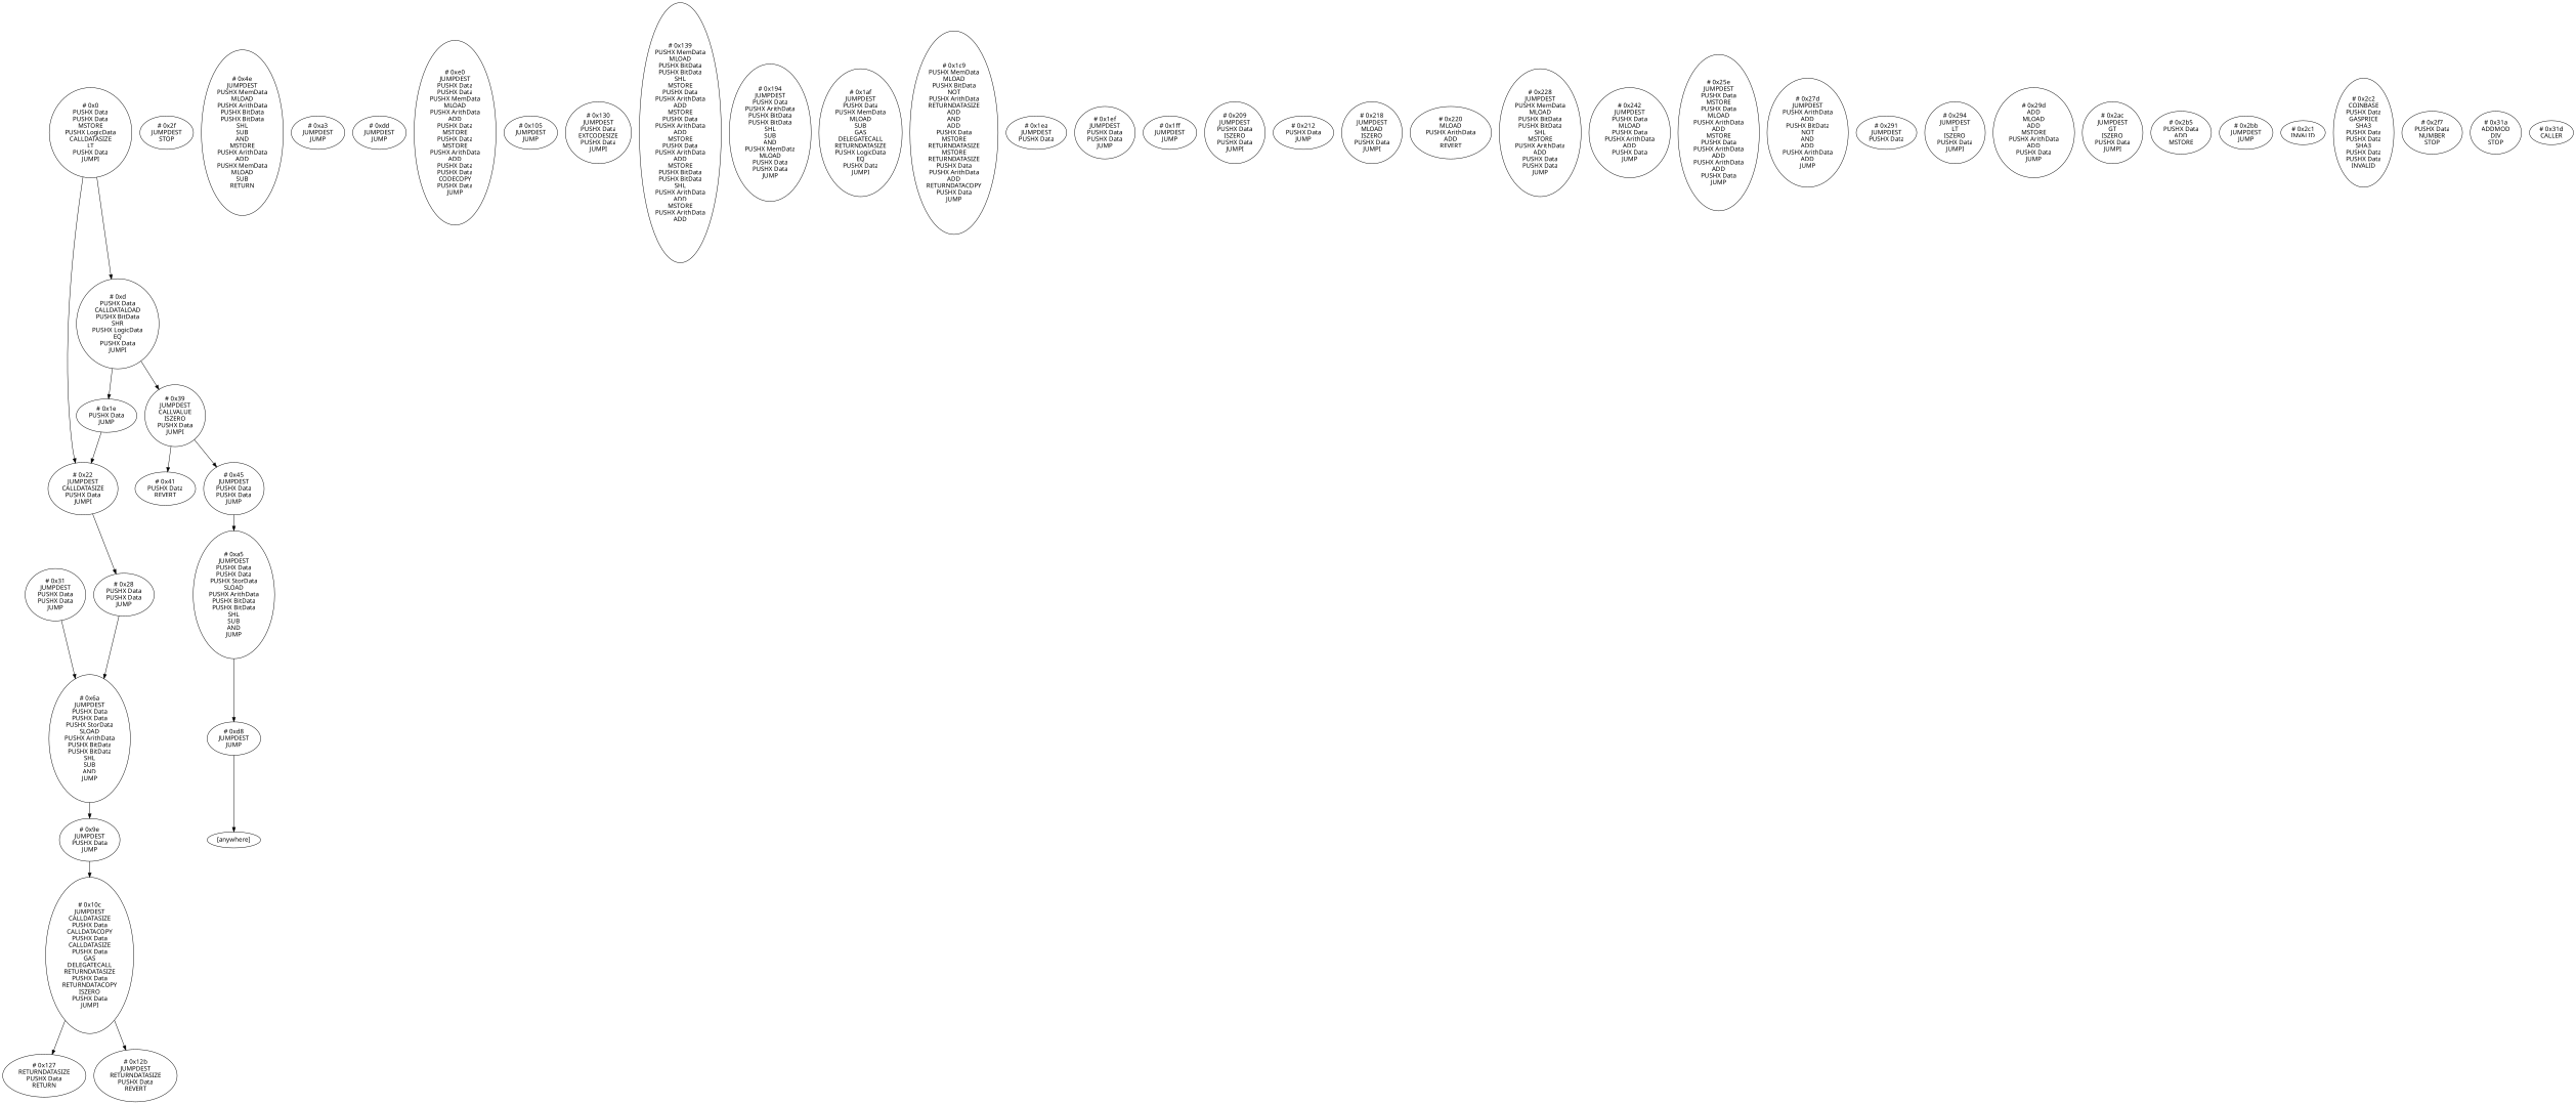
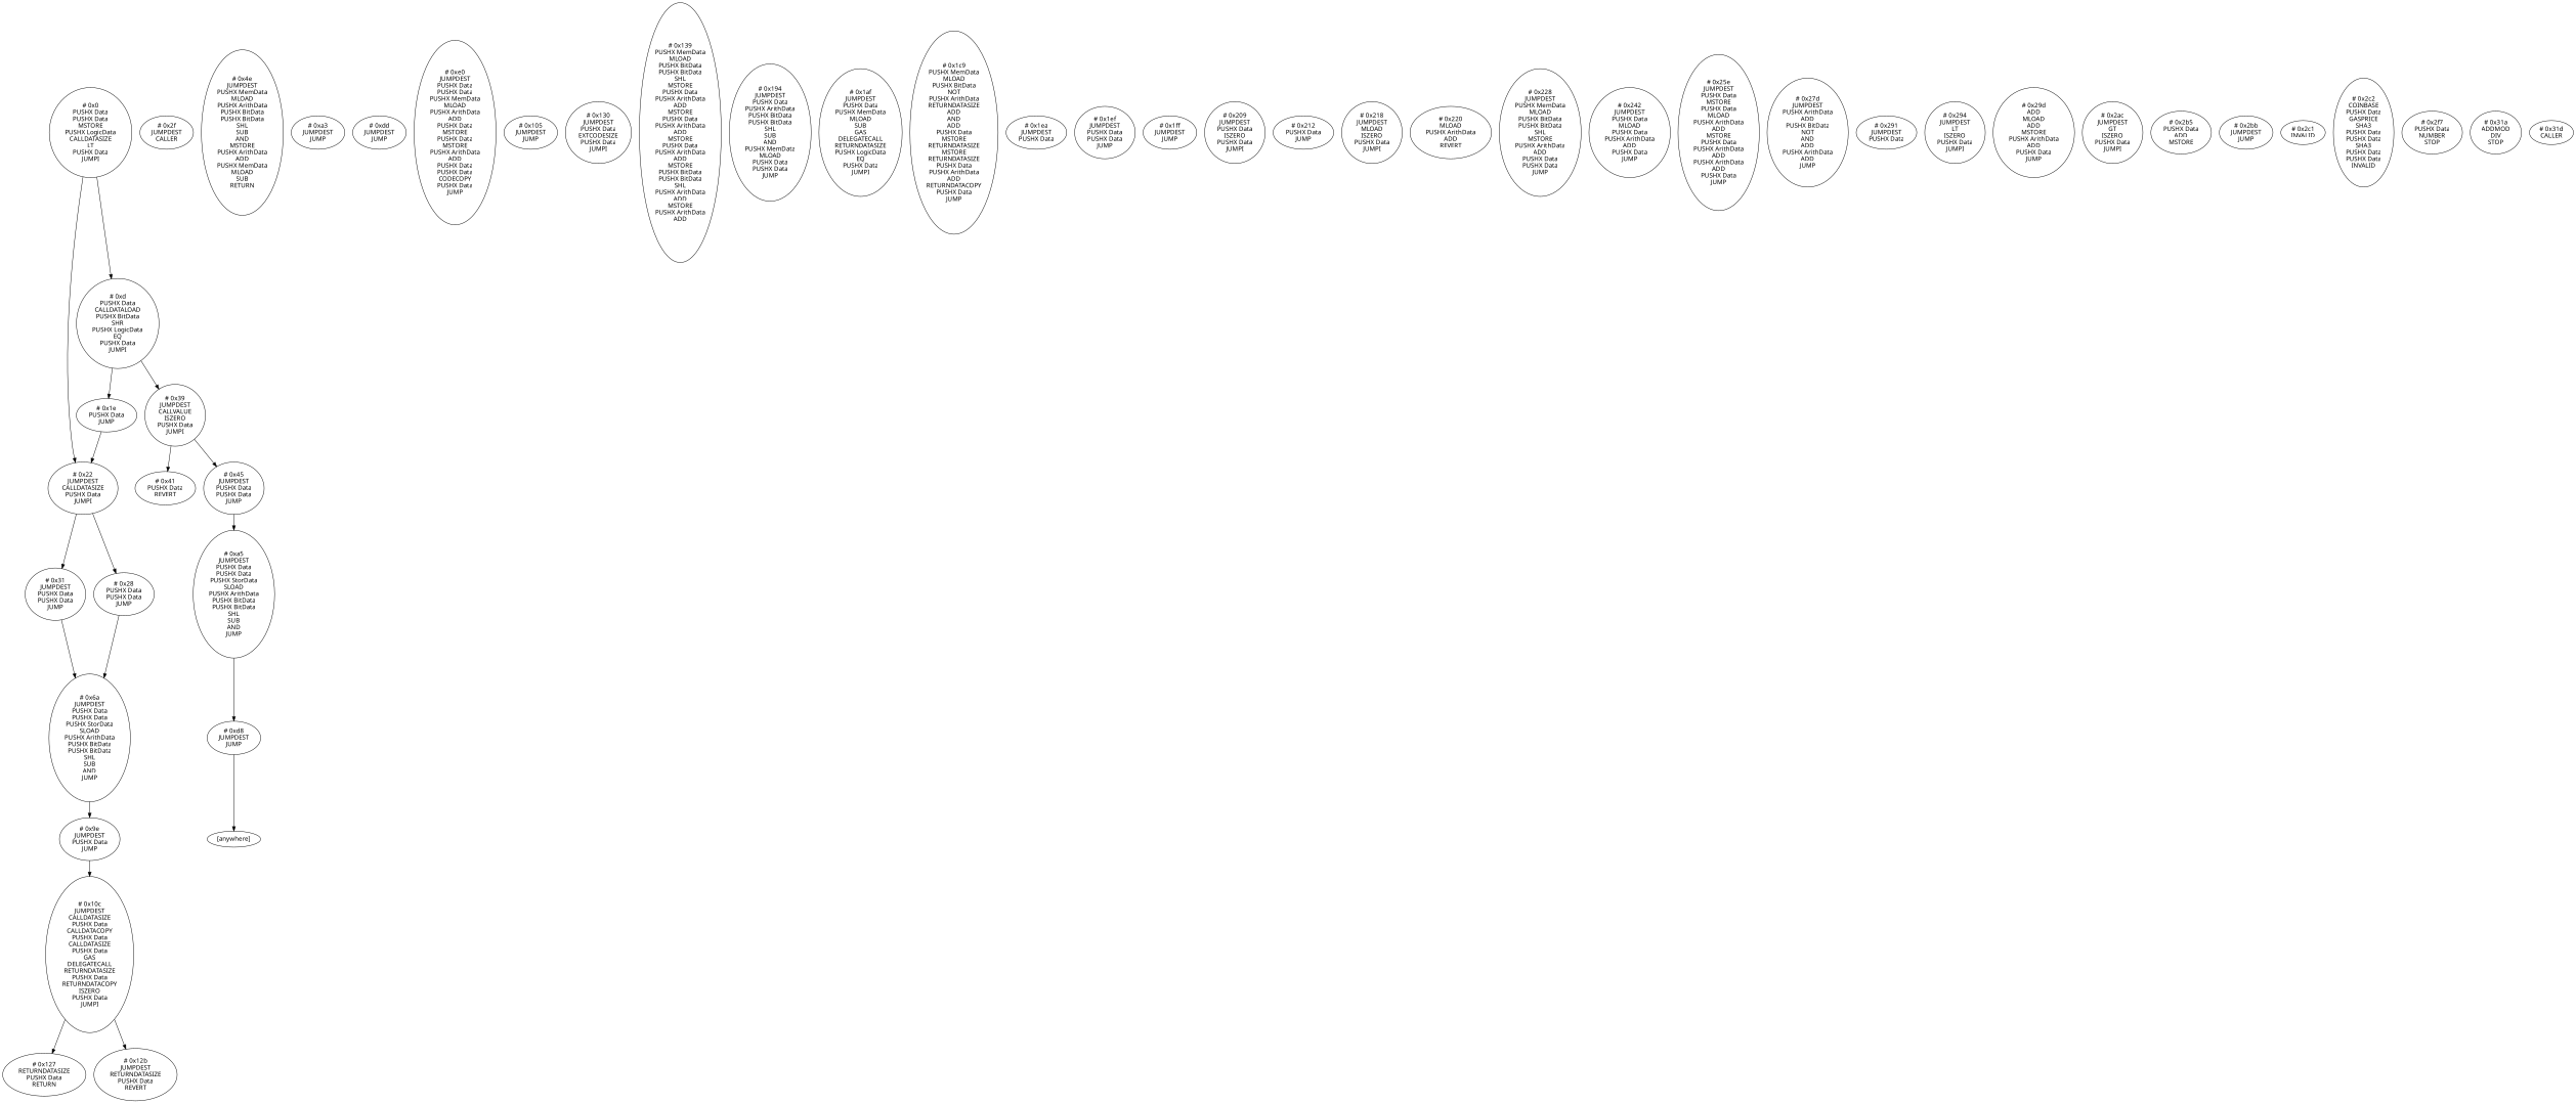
  digraph {
    compound=true
    fontname="Noto Sans"
    node [fontname="Noto Sans"]
    edge [fontname="Noto Sans"]
    n1 [label="[anywhere]"]
    n2 [label="# 0x0\nPUSHX Data\nPUSHX Data\nMSTORE\nPUSHX LogicData\nCALLDATASIZE\nLT\nPUSHX Data\nJUMPI\n"]
    n3 [label="# 0xd\nPUSHX Data\nCALLDATALOAD\nPUSHX BitData\nSHR\nPUSHX LogicData\nEQ\nPUSHX Data\nJUMPI\n"]
    n4 [label="# 0x22\nJUMPDEST\nCALLDATASIZE\nPUSHX Data\nJUMPI\n"]
    n5 [label="# 0x1e\nPUSHX Data\nJUMP\n"]
    n6 [label="# 0x39\nJUMPDEST\nCALLVALUE\nISZERO\nPUSHX Data\nJUMPI\n"]
    n7 [label="# 0x31\nJUMPDEST\nPUSHX Data\nPUSHX Data\nJUMP\n"]
    n8 [label="# 0x28\nPUSHX Data\nPUSHX Data\nJUMP\n"]
    n9 [label="# 0x41\nPUSHX Data\nREVERT\n"]
    n10 [label="# 0x45\nJUMPDEST\nPUSHX Data\nPUSHX Data\nJUMP\n"]
    n11 [label="# 0x6a\nJUMPDEST\nPUSHX Data\nPUSHX Data\nPUSHX StorData\nSLOAD\nPUSHX ArithData\nPUSHX BitData\nPUSHX BitData\nSHL\nSUB\nAND\nJUMP\n"]
    n12 [label="# 0x9e\nJUMPDEST\nPUSHX Data\nJUMP\n"]
-   n13 [label="# 0x2f\nJUMPDEST\nSTOP\n"]
+   n13 [label="# 0x2f\nJUMPDEST\nCALLER\n"]
    n14 [label="# 0xa5\nJUMPDEST\nPUSHX Data\nPUSHX Data\nPUSHX StorData\nSLOAD\nPUSHX ArithData\nPUSHX BitData\nPUSHX BitData\nSHL\nSUB\nAND\nJUMP\n"]
    n15 [label="# 0xd8\nJUMPDEST\nJUMP\n"]
    n16 [label="# 0x4e\nJUMPDEST\nPUSHX MemData\nMLOAD\nPUSHX ArithData\nPUSHX BitData\nPUSHX BitData\nSHL\nSUB\nAND\nMSTORE\nPUSHX ArithData\nADD\nPUSHX MemData\nMLOAD\nSUB\nRETURN\n"]
    n17 [label="# 0x10c\nJUMPDEST\nCALLDATASIZE\nPUSHX Data\nCALLDATACOPY\nPUSHX Data\nCALLDATASIZE\nPUSHX Data\nGAS\nDELEGATECALL\nRETURNDATASIZE\nPUSHX Data\nRETURNDATACOPY\nISZERO\nPUSHX Data\nJUMPI\n"]
    n18 [label="# 0x127\nRETURNDATASIZE\nPUSHX Data\nRETURN\n"]
    n19 [label="# 0x12b\nJUMPDEST\nRETURNDATASIZE\nPUSHX Data\nREVERT\n"]
    n20 [label="# 0xa3\nJUMPDEST\nJUMP\n"]
    n21 [label="# 0xdd\nJUMPDEST\nJUMP\n"]
    n22 [label="# 0xe0\nJUMPDEST\nPUSHX Data\nPUSHX Data\nPUSHX MemData\nMLOAD\nPUSHX ArithData\nADD\nPUSHX Data\nMSTORE\nPUSHX Data\nMSTORE\nPUSHX ArithData\nADD\nPUSHX Data\nPUSHX Data\nCODECOPY\nPUSHX Data\nJUMP\n"]
    n23 [label="# 0x105\nJUMPDEST\nJUMP\n"]
    n24 [label="# 0x130\nJUMPDEST\nPUSHX Data\nEXTCODESIZE\nPUSHX Data\nJUMPI\n"]
    n25 [label="# 0x139\nPUSHX MemData\nMLOAD\nPUSHX BitData\nPUSHX BitData\nSHL\nMSTORE\nPUSHX Data\nPUSHX ArithData\nADD\nMSTORE\nPUSHX Data\nPUSHX ArithData\nADD\nMSTORE\nPUSHX Data\nPUSHX ArithData\nADD\nMSTORE\nPUSHX BitData\nPUSHX BitData\nSHL\nPUSHX ArithData\nADD\nMSTORE\nPUSHX ArithData\nADD\n"]
    n26 [label="# 0x194\nJUMPDEST\nPUSHX Data\nPUSHX ArithData\nPUSHX BitData\nPUSHX BitData\nSHL\nSUB\nAND\nPUSHX MemData\nMLOAD\nPUSHX Data\nPUSHX Data\nJUMP\n"]
    n27 [label="# 0x1af\nJUMPDEST\nPUSHX Data\nPUSHX MemData\nMLOAD\nSUB\nGAS\nDELEGATECALL\nRETURNDATASIZE\nPUSHX LogicData\nEQ\nPUSHX Data\nJUMPI\n"]
    n28 [label="# 0x1c9\nPUSHX MemData\nMLOAD\nPUSHX BitData\nNOT\nPUSHX ArithData\nRETURNDATASIZE\nADD\nAND\nADD\nPUSHX Data\nMSTORE\nRETURNDATASIZE\nMSTORE\nRETURNDATASIZE\nPUSHX Data\nPUSHX ArithData\nADD\nRETURNDATACOPY\nPUSHX Data\nJUMP\n"]
    n29 [label="# 0x1ea\nJUMPDEST\nPUSHX Data\n"]
    n30 [label="# 0x1ef\nJUMPDEST\nPUSHX Data\nPUSHX Data\nJUMP\n"]
    n31 [label="# 0x1ff\nJUMPDEST\nJUMP\n"]
    n32 [label="# 0x209\nJUMPDEST\nPUSHX Data\nISZERO\nPUSHX Data\nJUMPI\n"]
    n33 [label="# 0x212\nPUSHX Data\nJUMP\n"]
    n34 [label="# 0x218\nJUMPDEST\nMLOAD\nISZERO\nPUSHX Data\nJUMPI\n"]
    n35 [label="# 0x220\nMLOAD\nPUSHX ArithData\nADD\nREVERT\n"]
    n36 [label="# 0x228\nJUMPDEST\nPUSHX MemData\nMLOAD\nPUSHX BitData\nPUSHX BitData\nSHL\nMSTORE\nPUSHX ArithData\nADD\nPUSHX Data\nPUSHX Data\nJUMP\n"]
    n37 [label="# 0x242\nJUMPDEST\nPUSHX Data\nMLOAD\nPUSHX Data\nPUSHX ArithData\nADD\nPUSHX Data\nJUMP\n"]
    n38 [label="# 0x25e\nJUMPDEST\nPUSHX Data\nMSTORE\nPUSHX Data\nMLOAD\nPUSHX ArithData\nADD\nMSTORE\nPUSHX Data\nPUSHX ArithData\nADD\nPUSHX ArithData\nADD\nPUSHX Data\nJUMP\n"]
    n39 [label="# 0x27d\nJUMPDEST\nPUSHX ArithData\nADD\nPUSHX BitData\nNOT\nAND\nADD\nPUSHX ArithData\nADD\nJUMP\n"]
    n40 [label="# 0x291\nJUMPDEST\nPUSHX Data\n"]
    n41 [label="# 0x294\nJUMPDEST\nLT\nISZERO\nPUSHX Data\nJUMPI\n"]
    n42 [label="# 0x29d\nADD\nMLOAD\nADD\nMSTORE\nPUSHX ArithData\nADD\nPUSHX Data\nJUMP\n"]
    n43 [label="# 0x2ac\nJUMPDEST\nGT\nISZERO\nPUSHX Data\nJUMPI\n"]
    n44 [label="# 0x2b5\nPUSHX Data\nADD\nMSTORE\n"]
    n45 [label="# 0x2bb\nJUMPDEST\nJUMP\n"]
    n46 [label="# 0x2c1\nINVALID\n"]
    n47 [label="# 0x2c2\nCOINBASE\nPUSHX Data\nGASPRICE\nSHA3\nPUSHX Data\nPUSHX Data\nSHA3\nPUSHX Data\nPUSHX Data\nINVALID\n"]
    n48 [label="# 0x2f7\nPUSHX Data\nNUMBER\nSTOP\n"]
    n49 [label="# 0x31a\nADDMOD\nDIV\nSTOP\n"]
    n50 [label="# 0x31d\nCALLER\n"]
    n2 -> n3
    n2 -> n4
    n3 -> n5
    n3 -> n6
+   n4 -> n7
    n4 -> n8
    n5 -> n4
    n6 -> n9
    n6 -> n10
    n7 -> n11
    n8 -> n11
    n10 -> n14
    n11 -> n12
    n12 -> n17
    n14 -> n15
    n15 -> n1
    n17 -> n18
    n17 -> n19
  }
